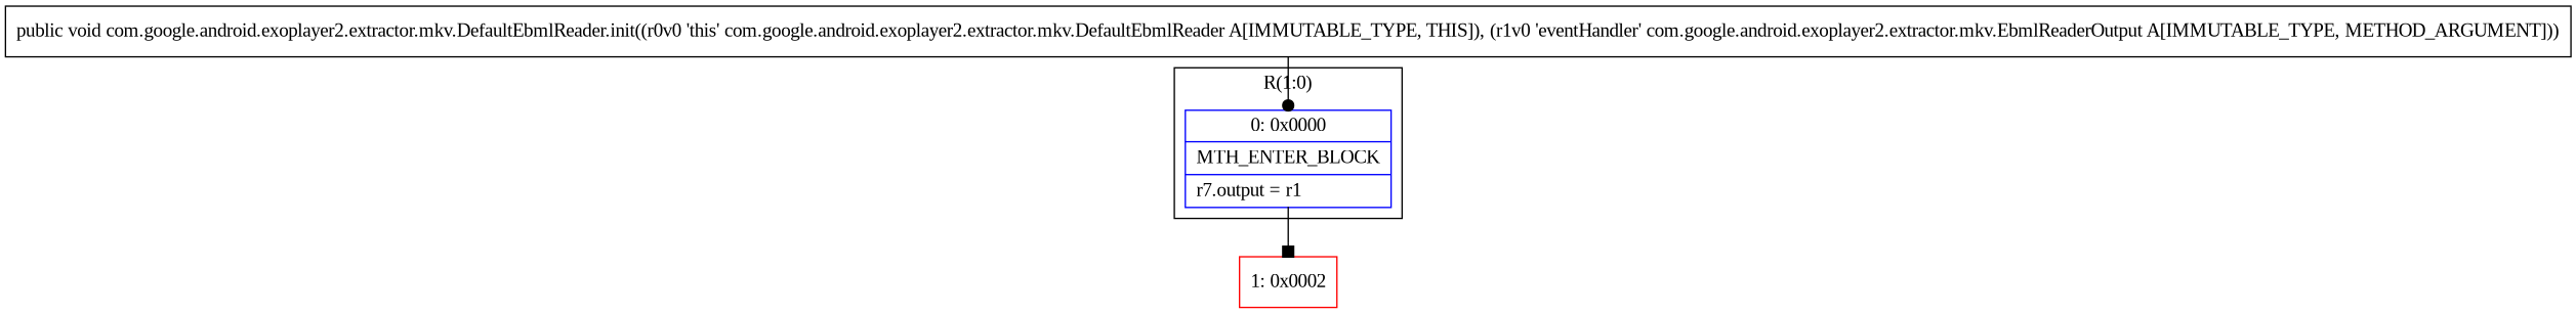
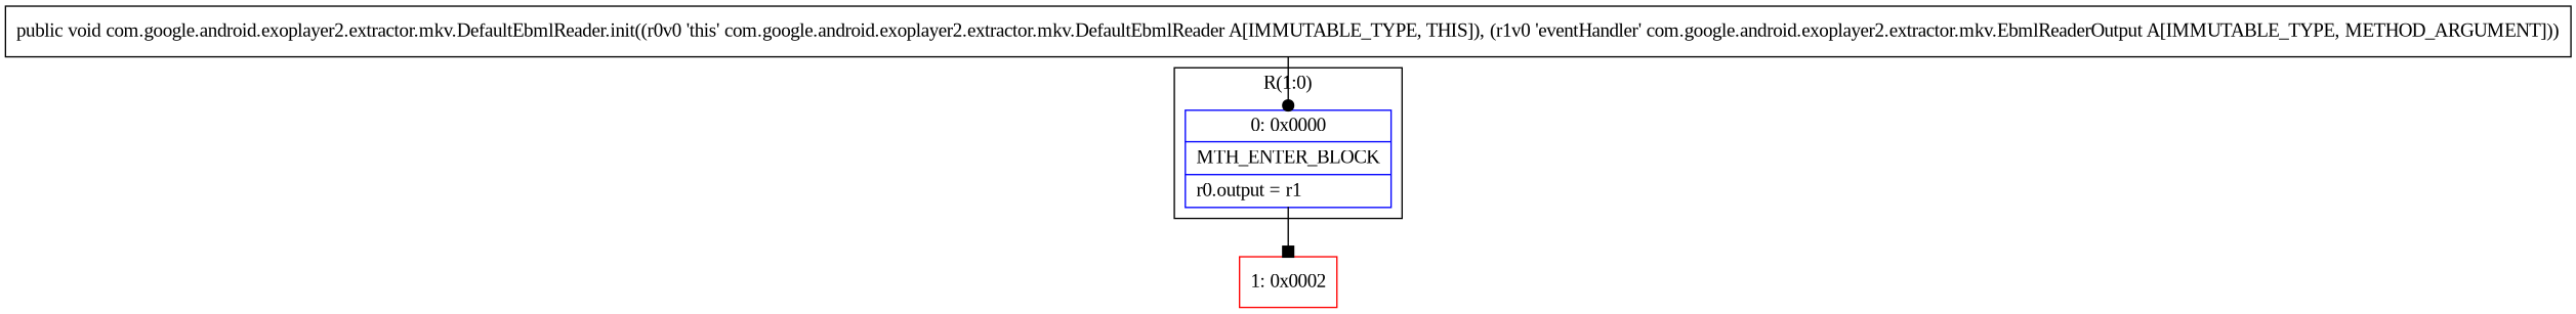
  digraph {
    fontname="Liberation Serif"
    node [shape=record fontname="Liberation Serif"]
    edge [fontname="Liberation Serif"]
-   n1 [color=blue label="{0\:\ 0x0000|MTH_ENTER_BLOCK\l|r7.output = r1\l}"]
+   n1 [color=blue label="{0\:\ 0x0000|MTH_ENTER_BLOCK\l|r0.output = r1\l}"]
    n2 [color=red label="{1\:\ 0x0002}"]
    n3 [label="{public void com.google.android.exoplayer2.extractor.mkv.DefaultEbmlReader.init((r0v0 'this' com.google.android.exoplayer2.extractor.mkv.DefaultEbmlReader A[IMMUTABLE_TYPE, THIS]), (r1v0 'eventHandler' com.google.android.exoplayer2.extractor.mkv.EbmlReaderOutput A[IMMUTABLE_TYPE, METHOD_ARGUMENT])) }"]
    subgraph cluster_1 {
      label="R(1:0)"
      n1
    }
    n1 -> n2 [arrowhead=box]
    n3 -> n1 [arrowhead=dot]
  }
